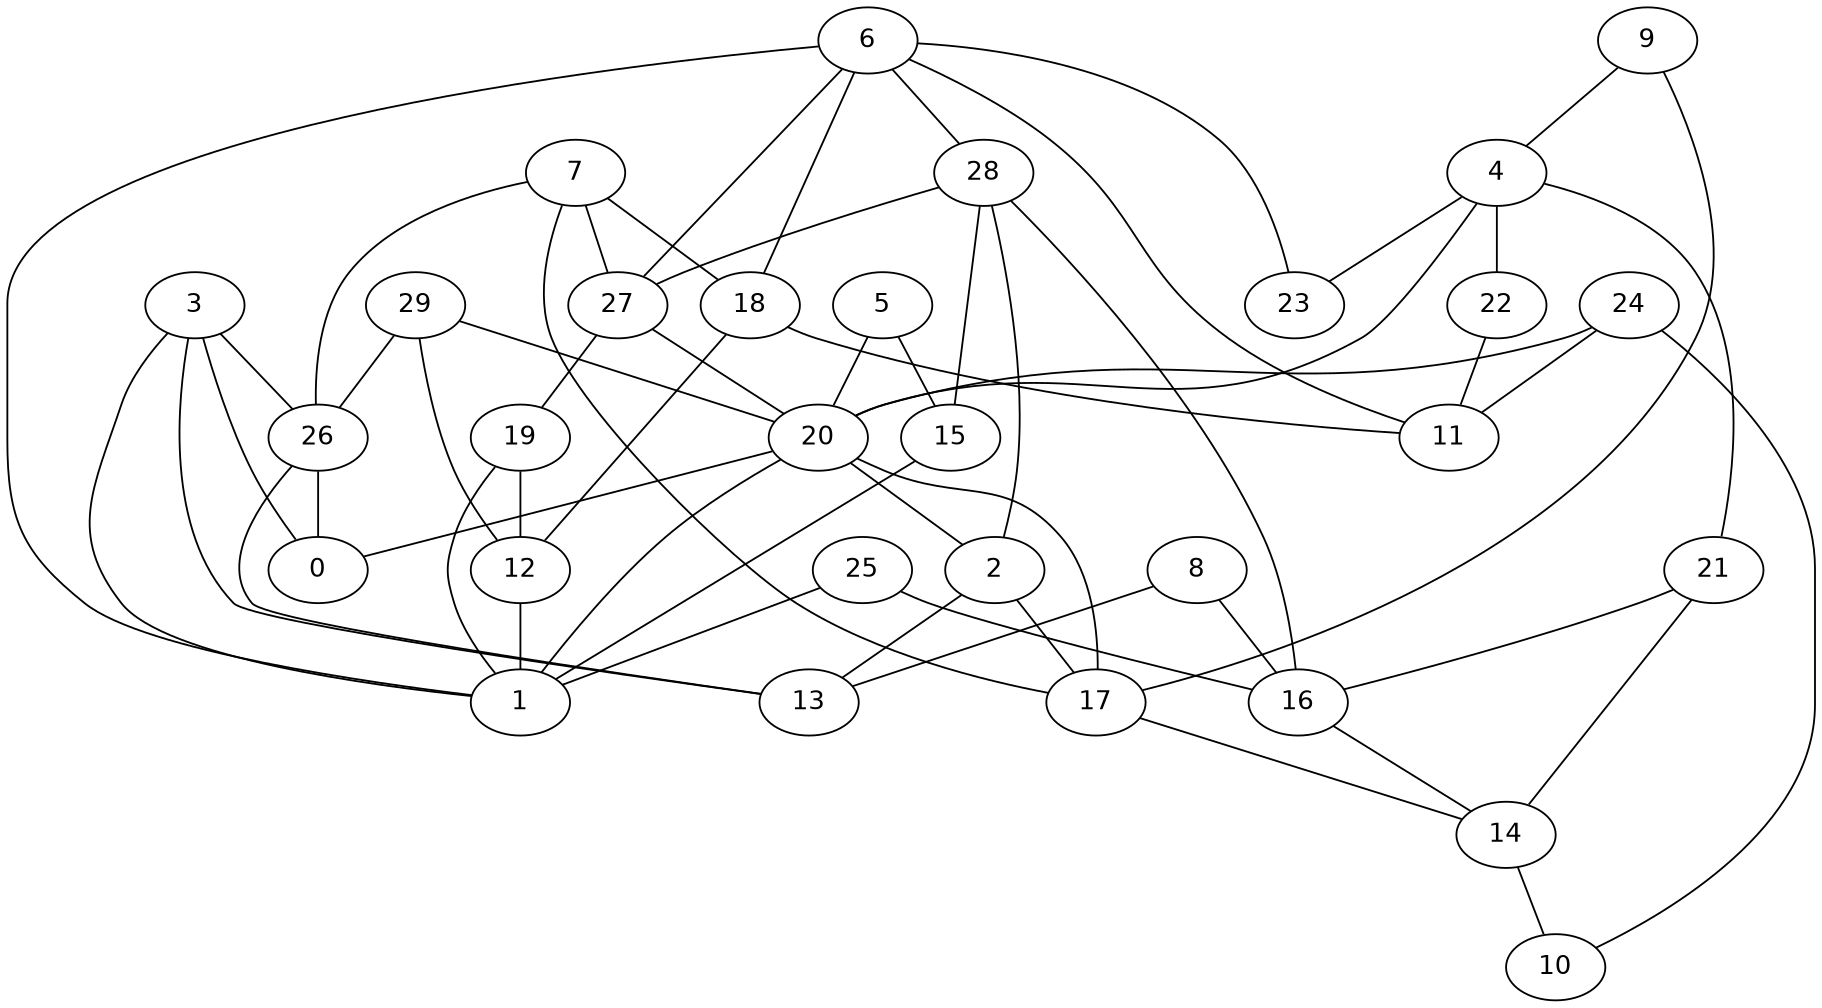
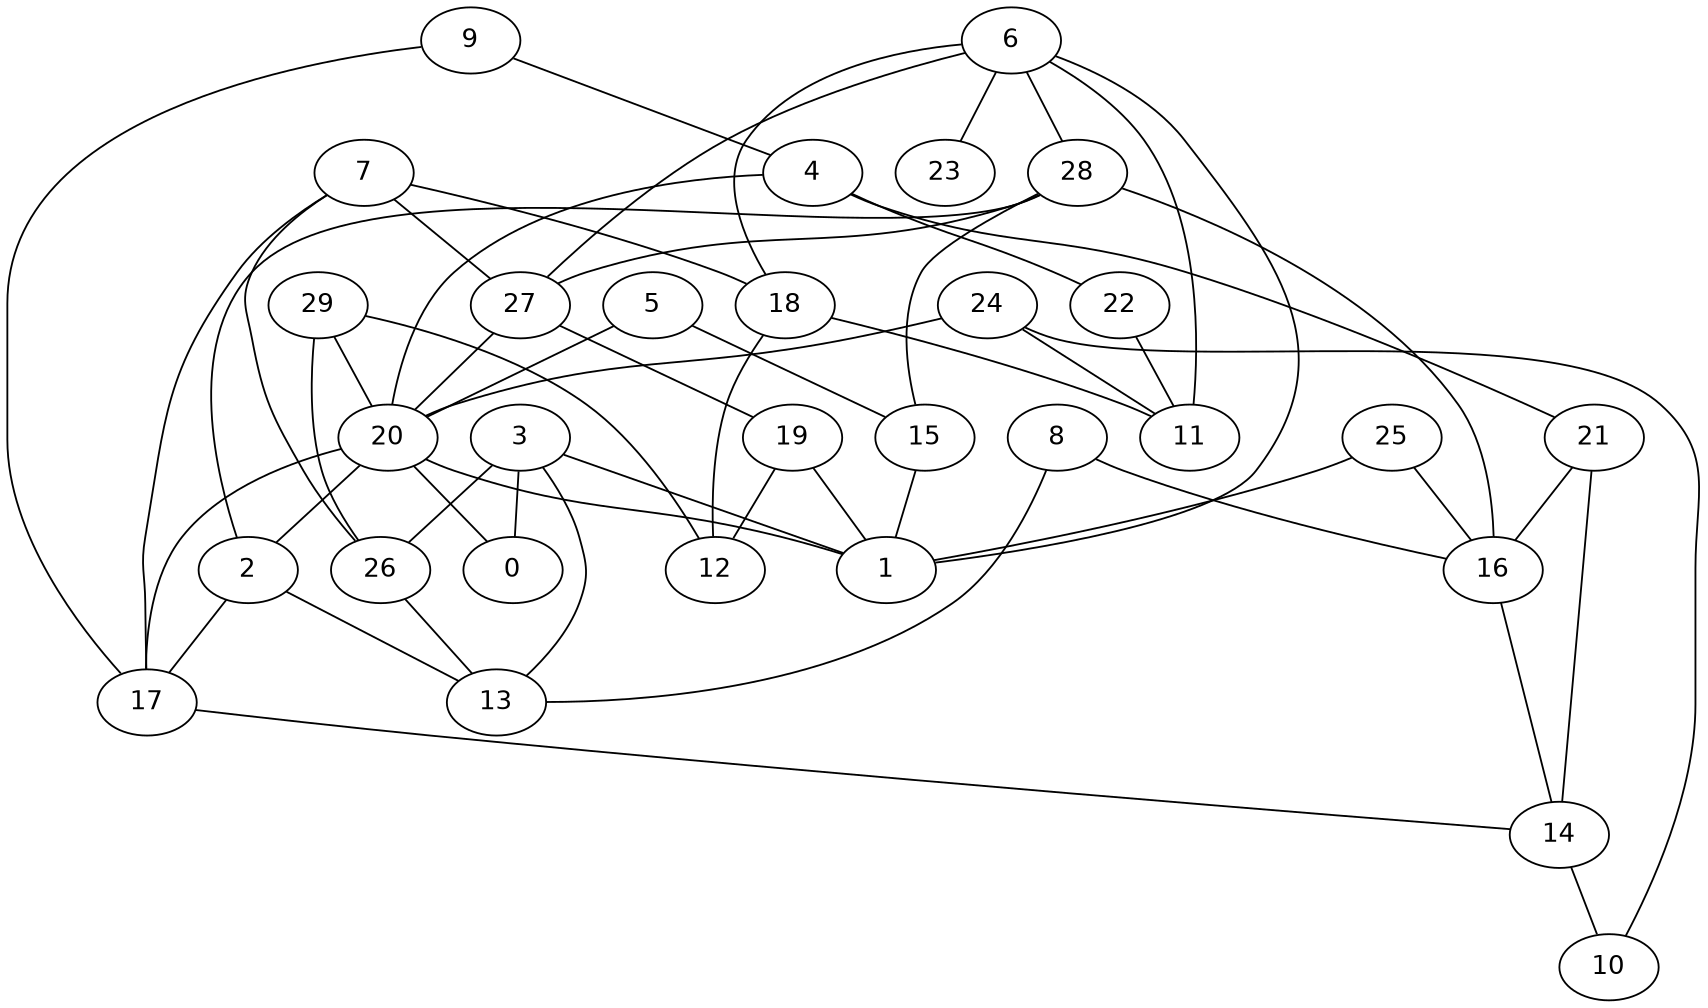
  digraph {
    fontname="DejaVu Sans"
    node [fontname="DejaVu Sans"]
    edge [color=black dir=none fontname="DejaVu Sans"]
    29
    26
    20
    12
    0
    13
    1
    2
    17
    15
    28
    27
    16
    19
    14
    9
    4
    22
    21
    23
    11
    10
    24
    18
    6
    3
    7
    5
    8
    25
    subgraph sub_1 {
      29
      26
      20
      12
      0
      13
      1
      2
      17
      15
      28
      27
      16
      19
      14
      9
      4
      22
      21
      23
      11
      10
      24
      18
      6
      3
      7
      5
      8
      25
    }
    29 -> 26
    29 -> 20
    29 -> 12
-   26 -> 0
    26 -> 13
    20 -> 0
    20 -> 1
    20 -> 2
    20 -> 17
-   12 -> 1
    2 -> 13
    2 -> 17
    17 -> 14
    15 -> 1
    28 -> 2
    28 -> 15
    28 -> 27
    28 -> 16
    27 -> 20
    27 -> 19
    16 -> 14
    19 -> 12
    19 -> 1
    14 -> 10
    9 -> 17
    9 -> 4
    4 -> 20
    4 -> 22
    4 -> 21
-   4 -> 23
    22 -> 11
    21 -> 16
    21 -> 14
    24 -> 20
    24 -> 11
    24 -> 10
    18 -> 12
    18 -> 11
    6 -> 1
    6 -> 28
    6 -> 27
    6 -> 23
    6 -> 11
    6 -> 18
    3 -> 26
    3 -> 0
    3 -> 13
    3 -> 1
    7 -> 26
    7 -> 17
    7 -> 27
    7 -> 18
    5 -> 20
    5 -> 15
    8 -> 13
    8 -> 16
    25 -> 1
    25 -> 16
  }
